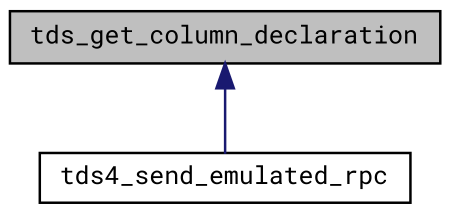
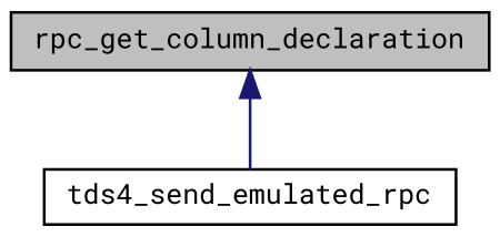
  digraph {
    rankdir=TB
    fontname="Roboto Mono"
    node [color=black fontname="Roboto Mono" fontsize=10 shape=record style=filled]
-   n1 [fillcolor=grey75 fontcolor=black height=0.2 label=tds_get_column_declaration width=0.4]
+   n1 [fillcolor=grey75 fontcolor=black height=0.2 label=rpc_get_column_declaration width=0.4]
    n2 [fillcolor=white height=0.2 label=tds4_send_emulated_rpc width=0.4]
    n1 -> n2 [color=midnightblue dir=back fontname="Roboto Mono" fontsize=10 labelfontname=Helvetica labelfontsize=10 style=solid]
  }
